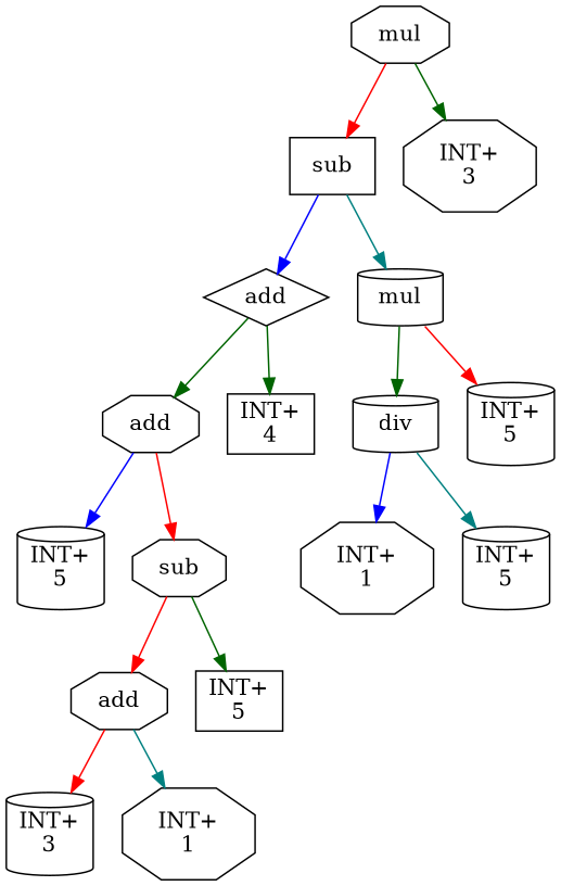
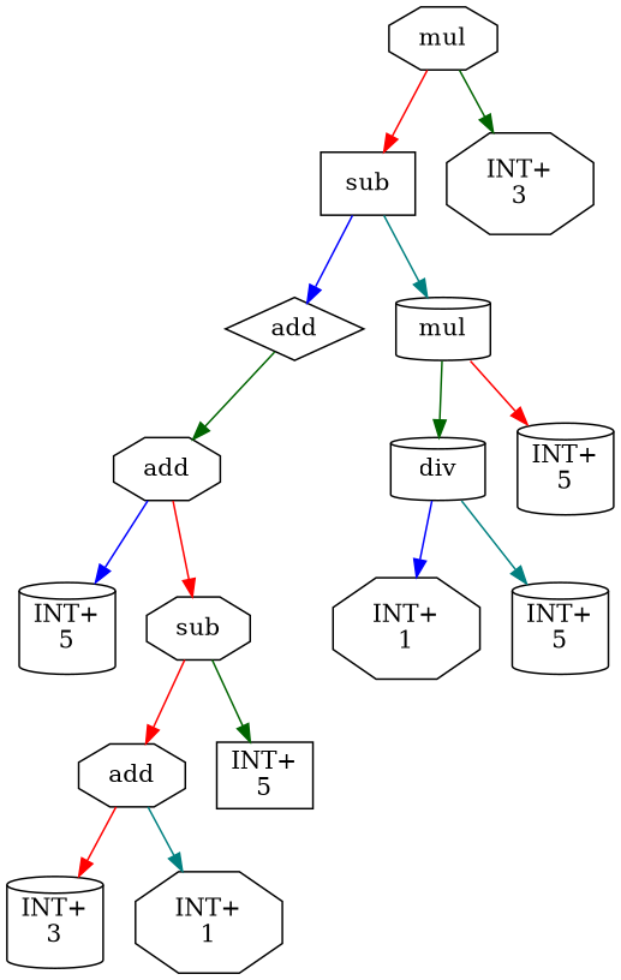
  digraph {
    node [shape=octagon]
    edge [color=red]
    n1 [label=mul]
    n2 [label=sub shape=box]
    n3 [label="INT+\n3"]
    n4 [label=add shape=diamond]
    n5 [label=mul shape=cylinder]
    n6 [label=add]
-   n7 [label="INT+\n4" shape=box]
    n8 [label="INT+\n5" shape=cylinder]
    n9 [label=sub]
    n10 [label=add]
    n11 [label="INT+\n5" shape=box]
    n12 [label="INT+\n3" shape=cylinder]
    n13 [label="INT+\n1"]
    n14 [label=div shape=cylinder]
    n15 [label="INT+\n5" shape=cylinder]
    n16 [label="INT+\n1"]
    n17 [label="INT+\n5" shape=cylinder]
    n1 -> n2
    n1 -> n3 [color=darkgreen]
    n2 -> n4 [color=blue]
    n2 -> n5 [color=teal]
    n4 -> n6 [color=darkgreen]
-   n4 -> n7 [color=darkgreen]
    n5 -> n14 [color=darkgreen]
    n5 -> n15
    n6 -> n8 [color=blue]
    n6 -> n9
    n9 -> n10
    n9 -> n11 [color=darkgreen]
    n10 -> n12
    n10 -> n13 [color=teal]
    n14 -> n16 [color=blue]
    n14 -> n17 [color=teal]
  }
